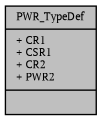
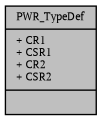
  digraph {
    fontname="PT Serif"
-   n1 [color=black fillcolor=grey75 fontcolor=black fontname="PT Serif" fontsize=8 height=0.2 label="{PWR_TypeDef\n|+ CR1\l+ CSR1\l+ CR2\l+ PWR2\l|}" shape=record style=filled width=0.4]
+   n1 [color=black fillcolor=grey75 fontcolor=black fontname="PT Serif" fontsize=8 height=0.2 label="{PWR_TypeDef\n|+ CR1\l+ CSR1\l+ CR2\l+ CSR2\l|}" shape=record style=filled width=0.4]
  }
